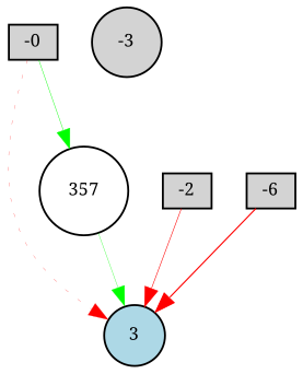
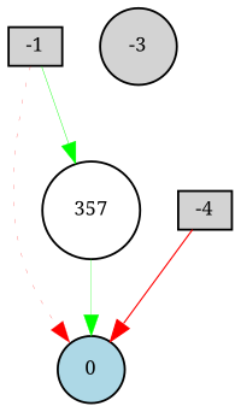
  digraph {
    fontname="Noto Serif"
    node [fillcolor=lightgray fontname="Noto Serif" fontsize=9 shape=box style=filled]
    edge [color=red fontname="Noto Serif" style=solid]
-   -1 [height=0.2 width=0.2 label=-0]
-   0 [fillcolor=lightblue height=0.2 shape=circle width=0.2 label=3]
+   -1 [height=0.2 width=0.2]
+   0 [fillcolor=lightblue height=0.2 shape=circle width=0.2]
    n3 [fillcolor=white height=0.2 label=357 shape=circle width=0.2]
-   -2 [height=0.2 width=0.2]
    -3 [height=0.2 shape=circle width=0.2]
-   -4 [height=0.2 width=0.2 label=-6]
+   -4 [height=0.2 width=0.2]
    -1 -> 0 [penwidth=0.11787918926186887 style=dotted]
    -1 -> n3 [color=green penwidth=0.2278764291702211]
    n3 -> 0 [color=green penwidth=0.16214267722104794]
-   -2 -> 0 [penwidth=0.29794862384858223]
    -4 -> 0 [penwidth=0.6094693735582476]
  }
